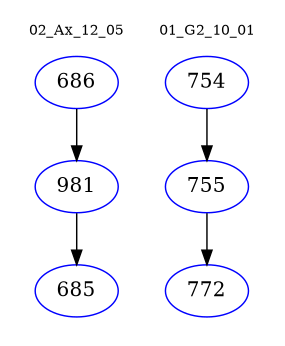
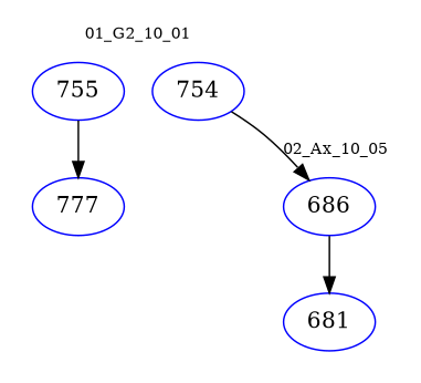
  digraph {
    node [color=blue]
    edge [color=black]
-   n1 [label=981]
+   n1 [label=681]
    n2 [label=686]
-   n3 [label=685]
    n4 [label=754]
    n5 [label=755]
-   n6 [label=772]
+   n6 [label=777]
    subgraph cluster_1 {
      color=white
      fontsize=10
-     label="02_Ax_12_05"
+     label="02_Ax_10_05"
      n1
      n2
-     n3
    }
    subgraph cluster_2 {
      color=white
      fontsize=10
      label="01_G2_10_01"
      n4
      n5
      n6
    }
-   n1 -> n3
    n2 -> n1
-   n4 -> n5
+   n4 -> n2
    n5 -> n6
  }
